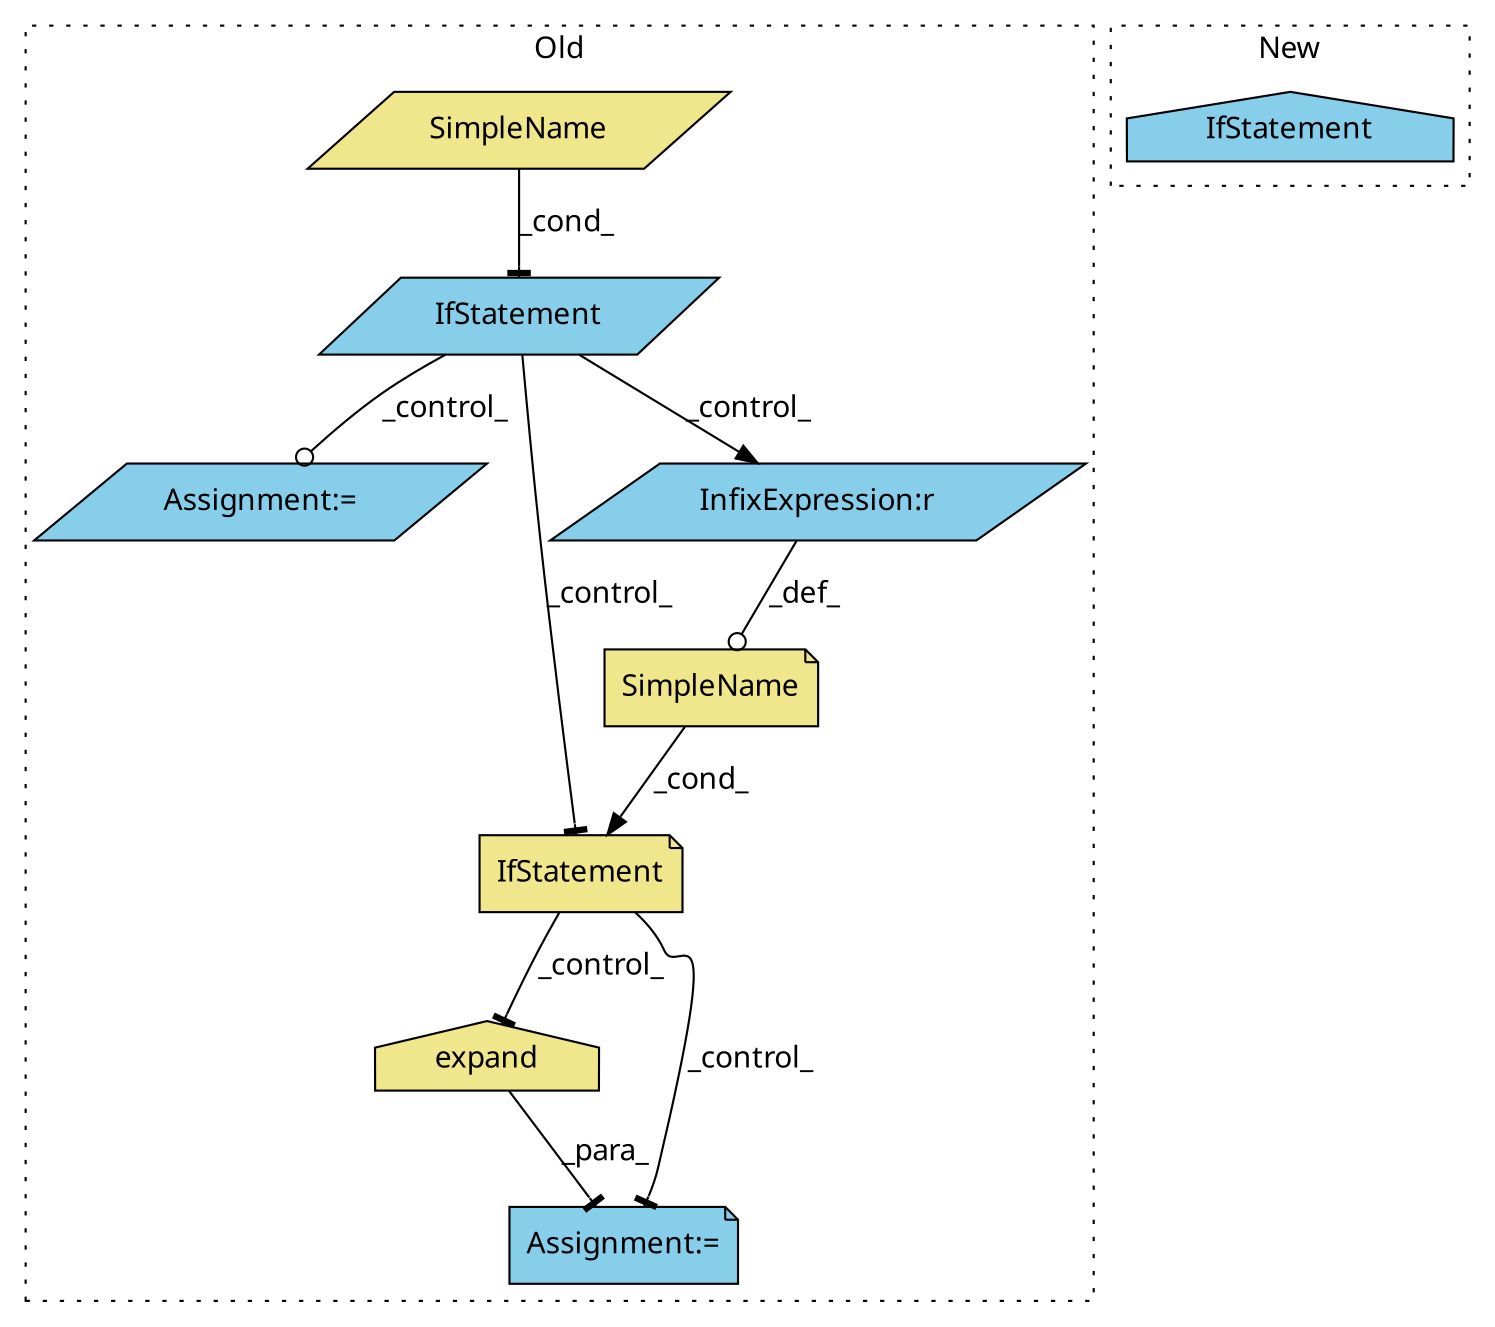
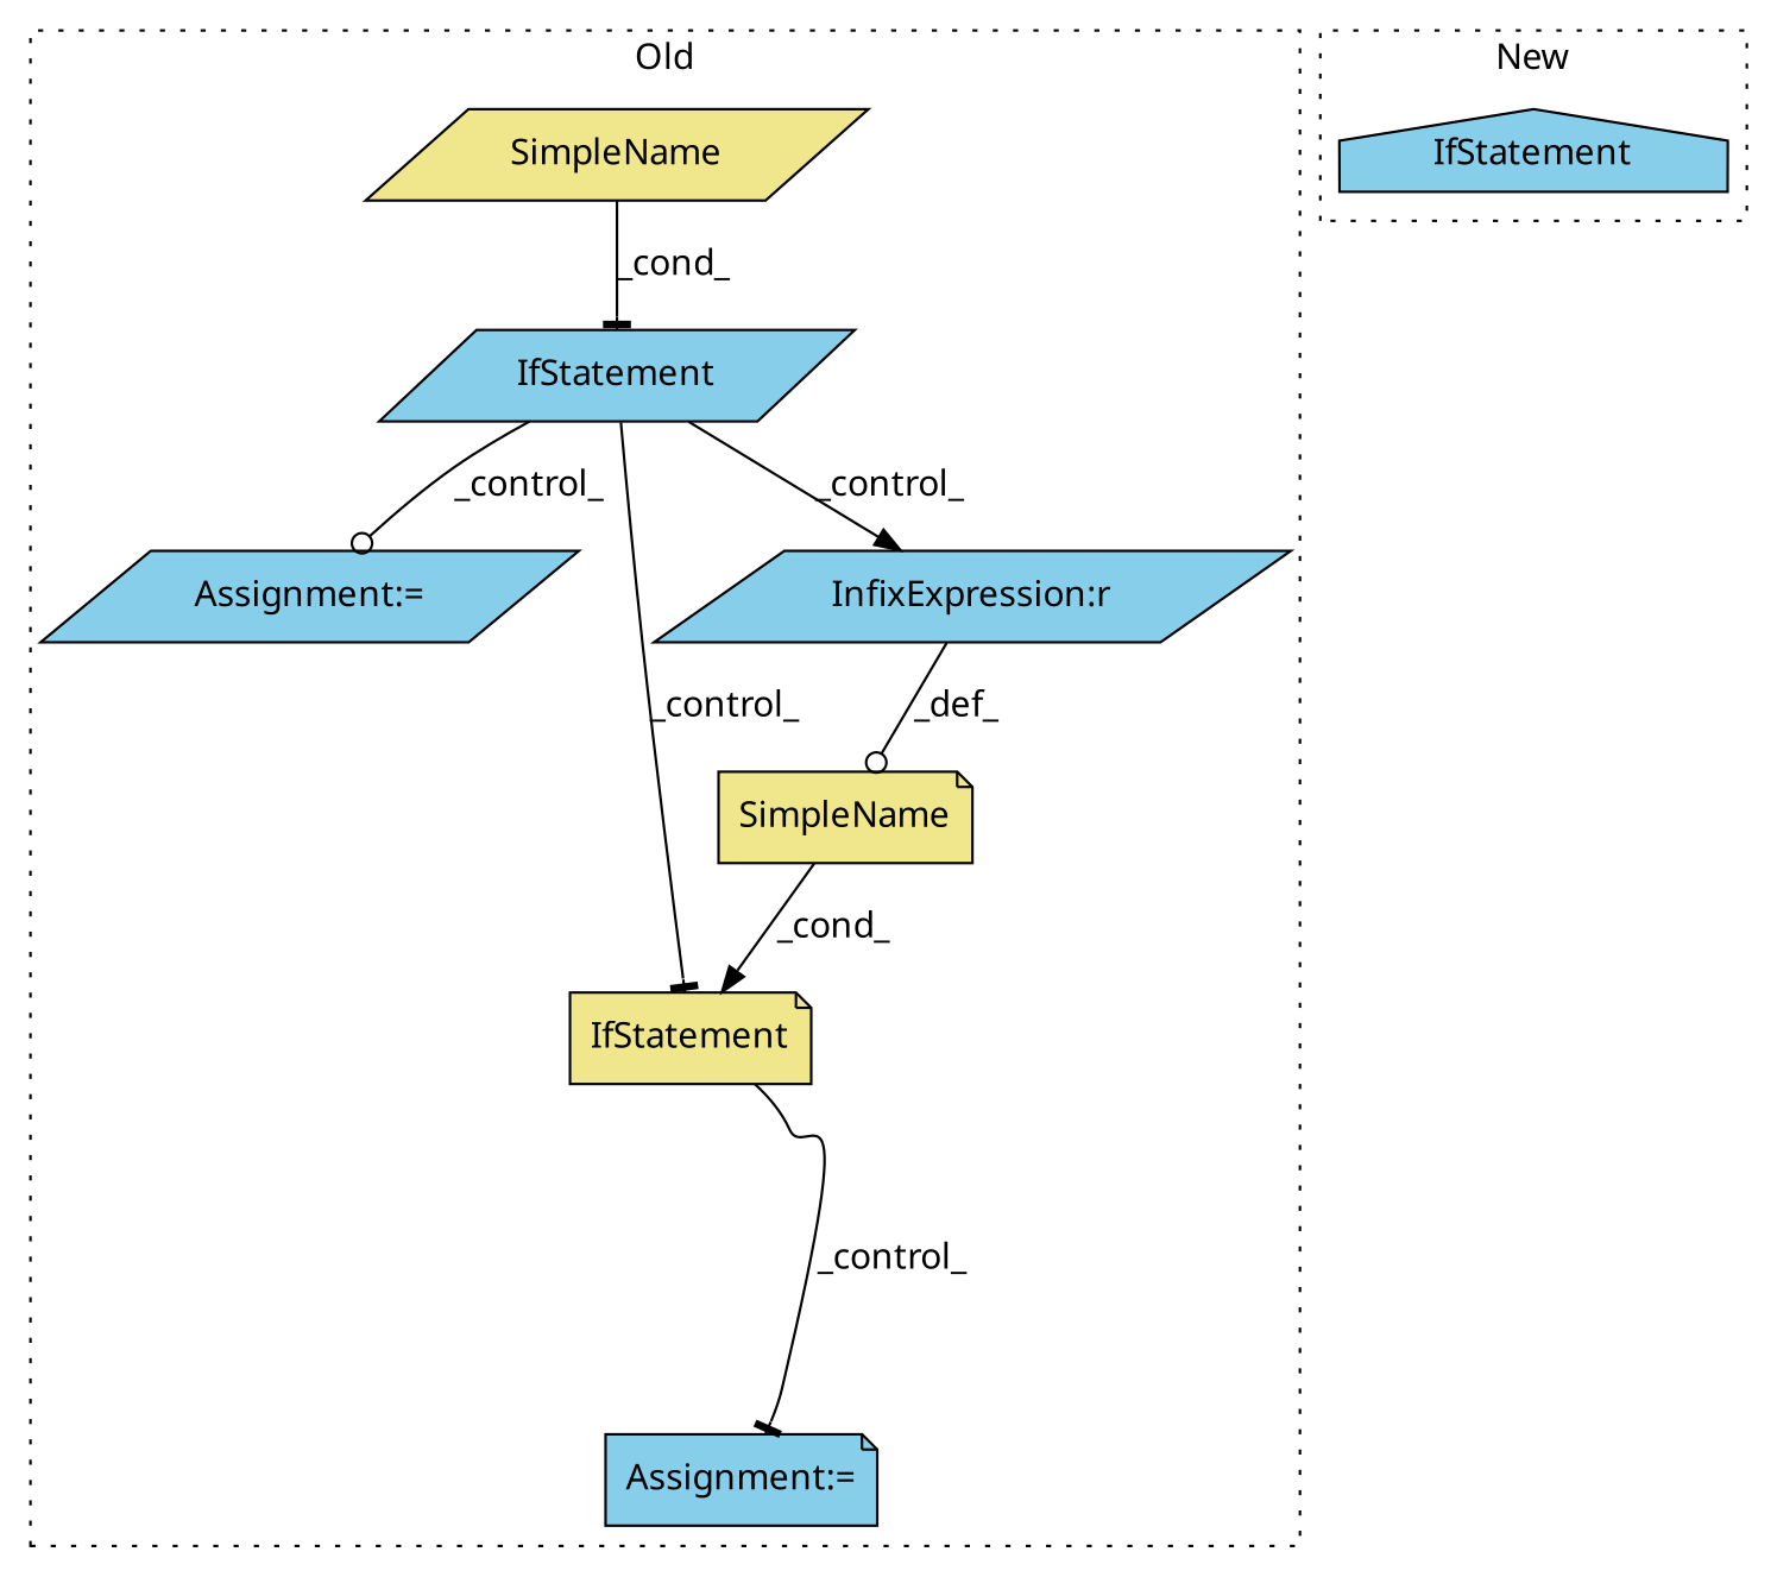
  digraph {
    fontname="Noto Sans"
    node [a=25 l="4,2" shape=parallelogram style=filled fillcolor=skyblue fontname="Noto Sans"]
    edge [arrowhead=tee fontname="Noto Sans"]
-   n1 [a=32 l="7,1" label=expand s="16774,16827" shape=house fillcolor=khaki]
    n2 [label=IfStatement s="16524,16586"]
    n3 [a=42 label=SimpleName fillcolor=khaki l=""]
    n4 [a=7 l=1 label="Assignment:=" s=16667]
    n5 [a=7 l=1 label="Assignment:=" s=16766 shape=note]
    n6 [label=IfStatement s="16725,16748" shape=note fillcolor=khaki]
    n7 [a=42 label=SimpleName shape=note fillcolor=khaki l=""]
    n8 [a=27 l=4 label="InfixExpression:r" s=16743]
    n9 [label=IfStatement s="17454,17552" shape=house]
    subgraph cluster_1 {
      label=Old
      style=dotted
-     n1
      n2
      n3
      n4
      n5
      n6
      n7
      n8
    }
    subgraph cluster_2 {
      label=New
      style=dotted
      n9
    }
-   n1 -> n5 [label=_para_]
    n2 -> n4 [label=_control_ arrowhead=odot]
    n2 -> n6 [label=_control_]
    n2 -> n8 [label=_control_ arrowhead=normal]
    n3 -> n2 [label=_cond_]
-   n6 -> n1 [label=_control_]
    n6 -> n5 [label=_control_]
    n7 -> n6 [label=_cond_ arrowhead=normal]
    n8 -> n7 [label=_def_ arrowhead=odot]
  }
